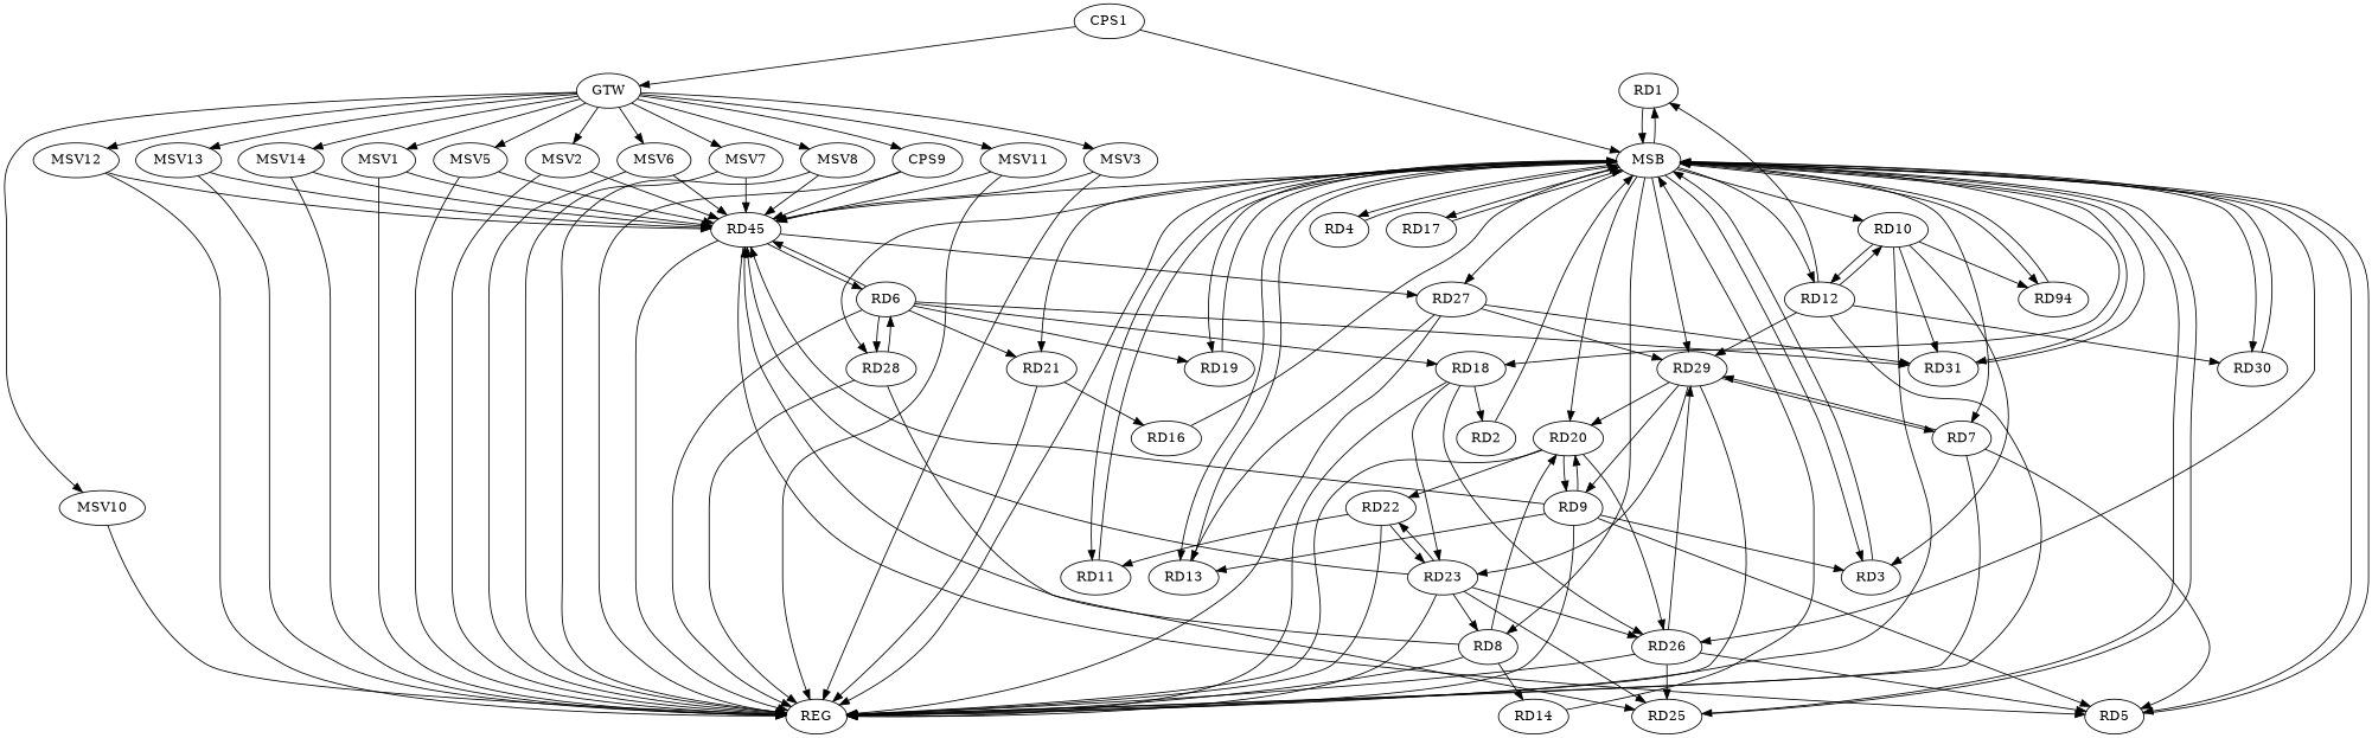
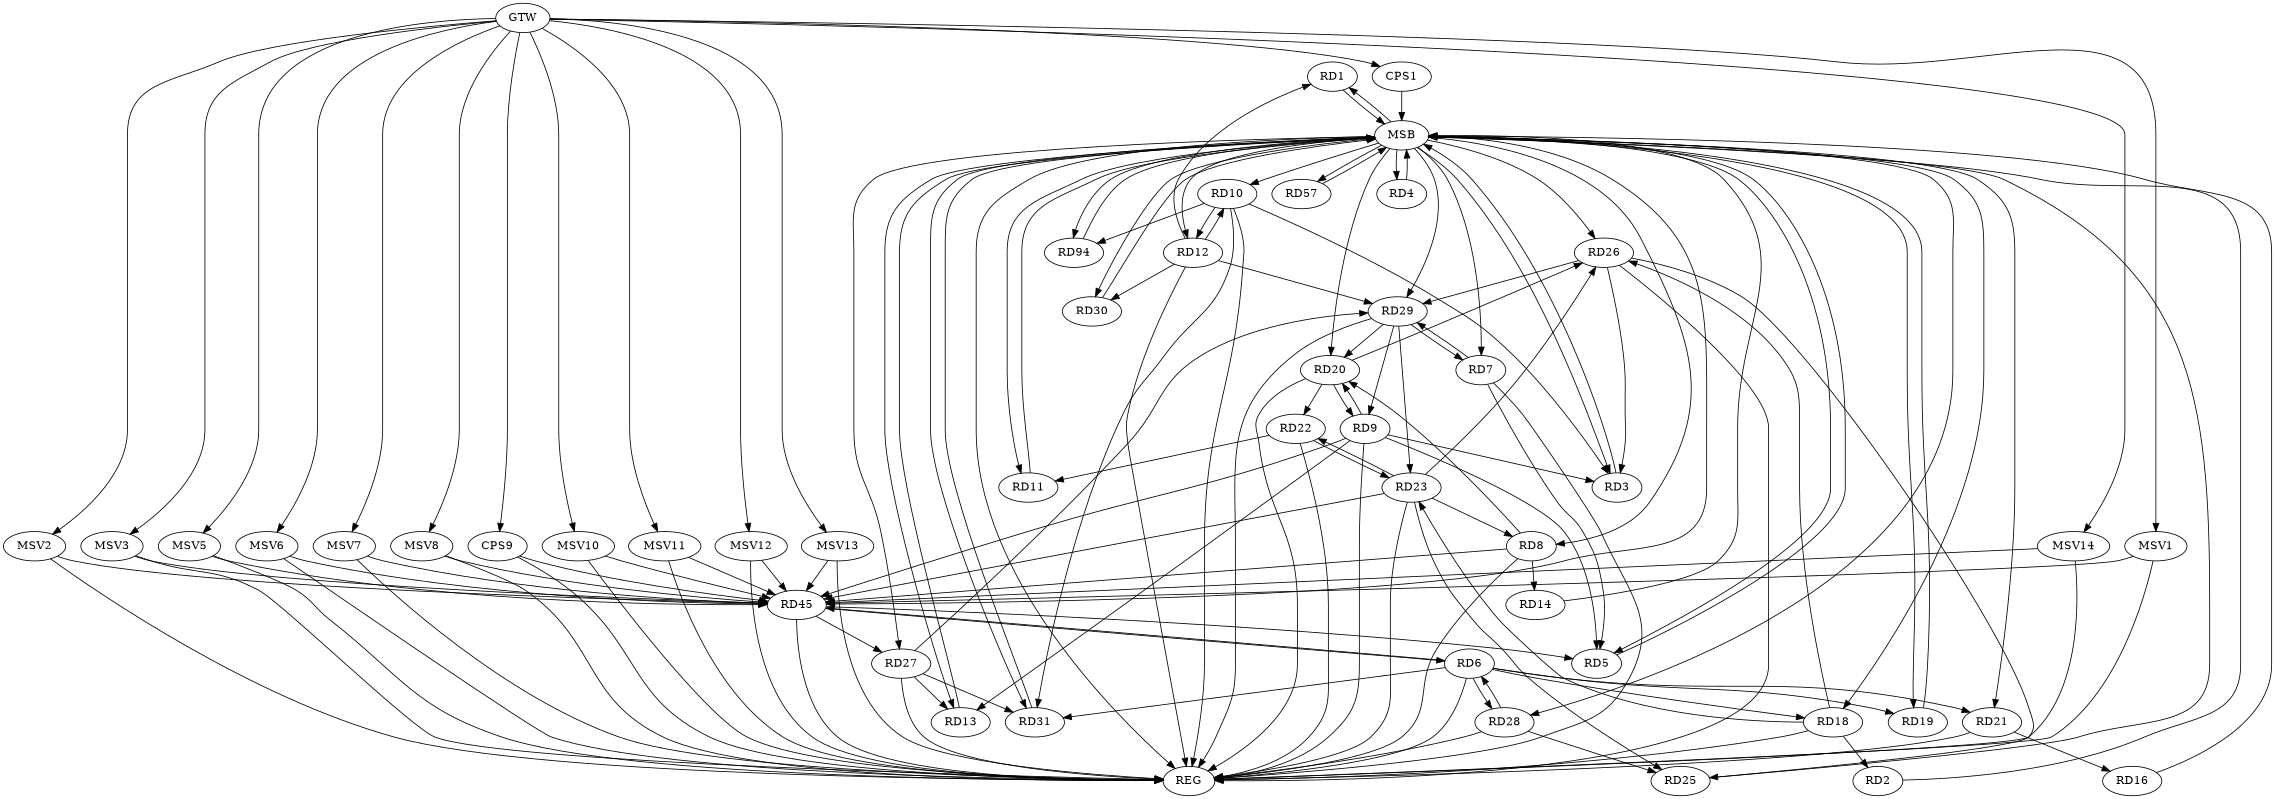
  strict digraph {
    n1 [label=RD1]
    n2 [label=MSB]
    n3 [label=RD3]
    n4 [label=RD4]
    n5 [label=RD5]
    n6 [label=RD45]
    n7 [label=RD18]
    n8 [label=RD19]
    n9 [label=RD21]
    n10 [label=RD28]
    n11 [label=RD31]
    n12 [label=REG]
    n13 [label=RD7]
    n14 [label=RD20]
    n15 [label=RD29]
    n16 [label=RD8]
    n17 [label=RD13]
    n18 [label=RD10]
    n19 [label=RD12]
    n20 [label=RD94]
    n21 [label=RD11]
    n22 [label=RD30]
    n23 [label=RD27]
-   n24 [label=RD17]
+   n24 [label=RD57]
    n25 [label=RD26]
    n26 [label=RD25]
    n27 [label=RD2]
    n28 [label=RD6]
    n29 [label=RD23]
    n30 [label=RD16]
    n31 [label=RD9]
    n32 [label=RD22]
    n33 [label=RD14]
    n34 [label=CPS1]
    n35 [label=GTW]
    n36 [label=MSV1]
    n37 [label=MSV2]
    n38 [label=MSV3]
    n39 [label=MSV5]
    n40 [label=MSV6]
    n41 [label=MSV7]
    n42 [label=MSV8]
    n43 [label=CPS9]
    n44 [label=MSV10]
    n45 [label=MSV11]
    n46 [label=MSV12]
    n47 [label=MSV13]
    n48 [label=MSV14]
    n1 -> n2
    n2 -> n1
    n2 -> n3
    n2 -> n4
    n2 -> n5
    n2 -> n6
    n2 -> n7
    n2 -> n8
    n2 -> n9
    n2 -> n10
    n2 -> n11
    n2 -> n12
    n2 -> n13
    n2 -> n14
    n2 -> n15
    n2 -> n16
    n2 -> n17
    n2 -> n18
    n2 -> n19
    n2 -> n20
    n2 -> n21
    n2 -> n22
    n2 -> n23
    n2 -> n24
    n2 -> n25
-   n2 -> n26
    n3 -> n2
    n4 -> n2
    n5 -> n2
    n6 -> n5
    n6 -> n12
    n6 -> n23
    n6 -> n28
    n7 -> n12
    n7 -> n25
    n7 -> n27
    n7 -> n29
    n8 -> n2
    n9 -> n12
    n9 -> n30
    n10 -> n12
    n10 -> n26
    n10 -> n28
    n11 -> n2
    n13 -> n5
    n13 -> n12
    n13 -> n15
    n14 -> n12
    n14 -> n25
    n14 -> n31
    n14 -> n32
    n15 -> n12
    n15 -> n13
    n15 -> n14
    n15 -> n29
    n15 -> n31
    n16 -> n6
    n16 -> n12
    n16 -> n14
    n16 -> n33
    n17 -> n2
    n18 -> n3
    n18 -> n11
    n18 -> n12
    n18 -> n19
    n18 -> n20
    n19 -> n1
    n19 -> n12
    n19 -> n15
    n19 -> n18
    n19 -> n22
    n20 -> n2
    n21 -> n2
    n22 -> n2
    n23 -> n11
    n23 -> n12
    n23 -> n15
    n23 -> n17
    n24 -> n2
-   n25 -> n5
+   n25 -> n3
    n25 -> n12
    n25 -> n15
    n25 -> n26
    n26 -> n2
    n27 -> n2
    n28 -> n6
    n28 -> n7
    n28 -> n8
    n28 -> n9
    n28 -> n10
    n28 -> n11
    n28 -> n12
    n29 -> n6
    n29 -> n12
    n29 -> n16
    n29 -> n25
    n29 -> n26
    n29 -> n32
    n30 -> n2
    n31 -> n3
    n31 -> n5
    n31 -> n6
    n31 -> n12
    n31 -> n14
    n31 -> n17
    n32 -> n12
    n32 -> n21
    n32 -> n29
    n33 -> n2
    n34 -> n2
-   n34 -> n35
+   n35 -> n34
    n35 -> n36
    n35 -> n37
    n35 -> n38
    n35 -> n39
    n35 -> n40
    n35 -> n41
    n35 -> n42
    n35 -> n43
    n35 -> n44
    n35 -> n45
    n35 -> n46
    n35 -> n47
    n35 -> n48
    n36 -> n6
    n36 -> n12
    n37 -> n6
    n37 -> n12
    n38 -> n6
    n38 -> n12
    n39 -> n6
    n39 -> n12
    n40 -> n6
    n40 -> n12
    n41 -> n6
    n41 -> n12
    n42 -> n6
    n42 -> n12
    n43 -> n6
    n43 -> n12
+   n44 -> n6
    n44 -> n12
    n45 -> n6
    n45 -> n12
    n46 -> n6
    n46 -> n12
    n47 -> n6
    n47 -> n12
    n48 -> n6
    n48 -> n12
  }
